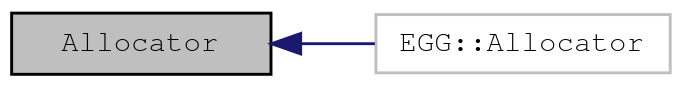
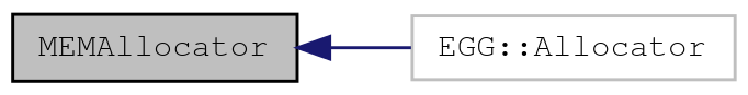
  digraph {
    rankdir=LR
    node [fontname=FreeMono fontsize=10 shape=record style=filled]
-   n1 [color=black fillcolor=grey75 fontcolor=black height=0.2 label=Allocator width=0.4]
+   n1 [color=black fillcolor=grey75 fontcolor=black height=0.2 label=MEMAllocator width=0.4]
    n2 [color=grey75 fillcolor=white height=0.2 label="EGG::Allocator" width=0.4]
    n1 -> n2 [color=midnightblue dir=back fontname=FreeMono fontsize=10 labelfontname=FreeMono labelfontsize=10 style=solid]
  }
